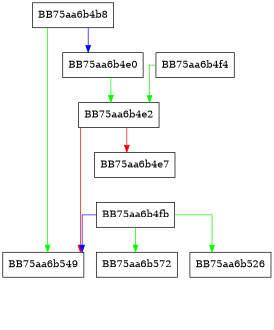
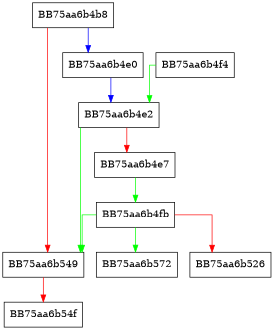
  digraph {
    splines=ortho
    node [shape=box]
    edge [color=green]
    BB75aa6b4b8
    BB75aa6b549
    BB75aa6b4e0
+   BB75aa6b54f
    BB75aa6b4e2
    BB75aa6b4e7
    BB75aa6b4fb
    BB75aa6b572
    BB75aa6b526
    BB75aa6b4f4
-   BB75aa6b4b8 -> BB75aa6b549
+   BB75aa6b4b8 -> BB75aa6b549 [color=red]
    BB75aa6b4b8 -> BB75aa6b4e0 [color=blue]
-   BB75aa6b4e0 -> BB75aa6b4e2
-   BB75aa6b4e2 -> BB75aa6b549 [color=red]
+   BB75aa6b549 -> BB75aa6b54f [color=red]
+   BB75aa6b4e0 -> BB75aa6b4e2 [color=blue]
+   BB75aa6b4e2 -> BB75aa6b549
    BB75aa6b4e2 -> BB75aa6b4e7 [color=red]
-   BB75aa6b4fb -> BB75aa6b549 [color=blue]
+   BB75aa6b4e7 -> BB75aa6b4fb
+   BB75aa6b4fb -> BB75aa6b549
    BB75aa6b4fb -> BB75aa6b572
-   BB75aa6b4fb -> BB75aa6b526
+   BB75aa6b4fb -> BB75aa6b526 [color=red]
    BB75aa6b4f4 -> BB75aa6b4e2
  }
